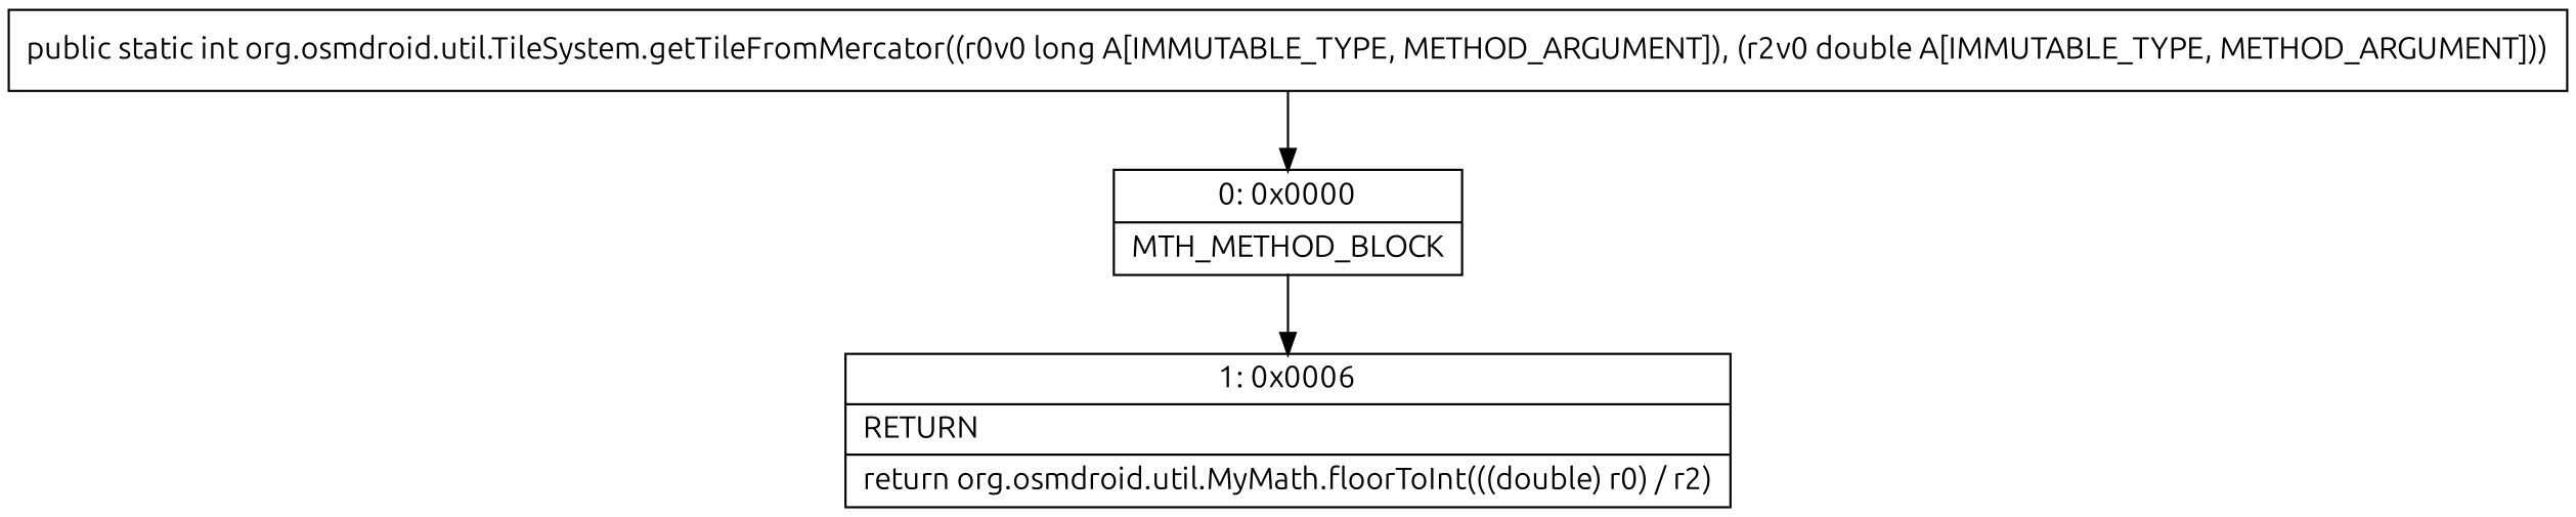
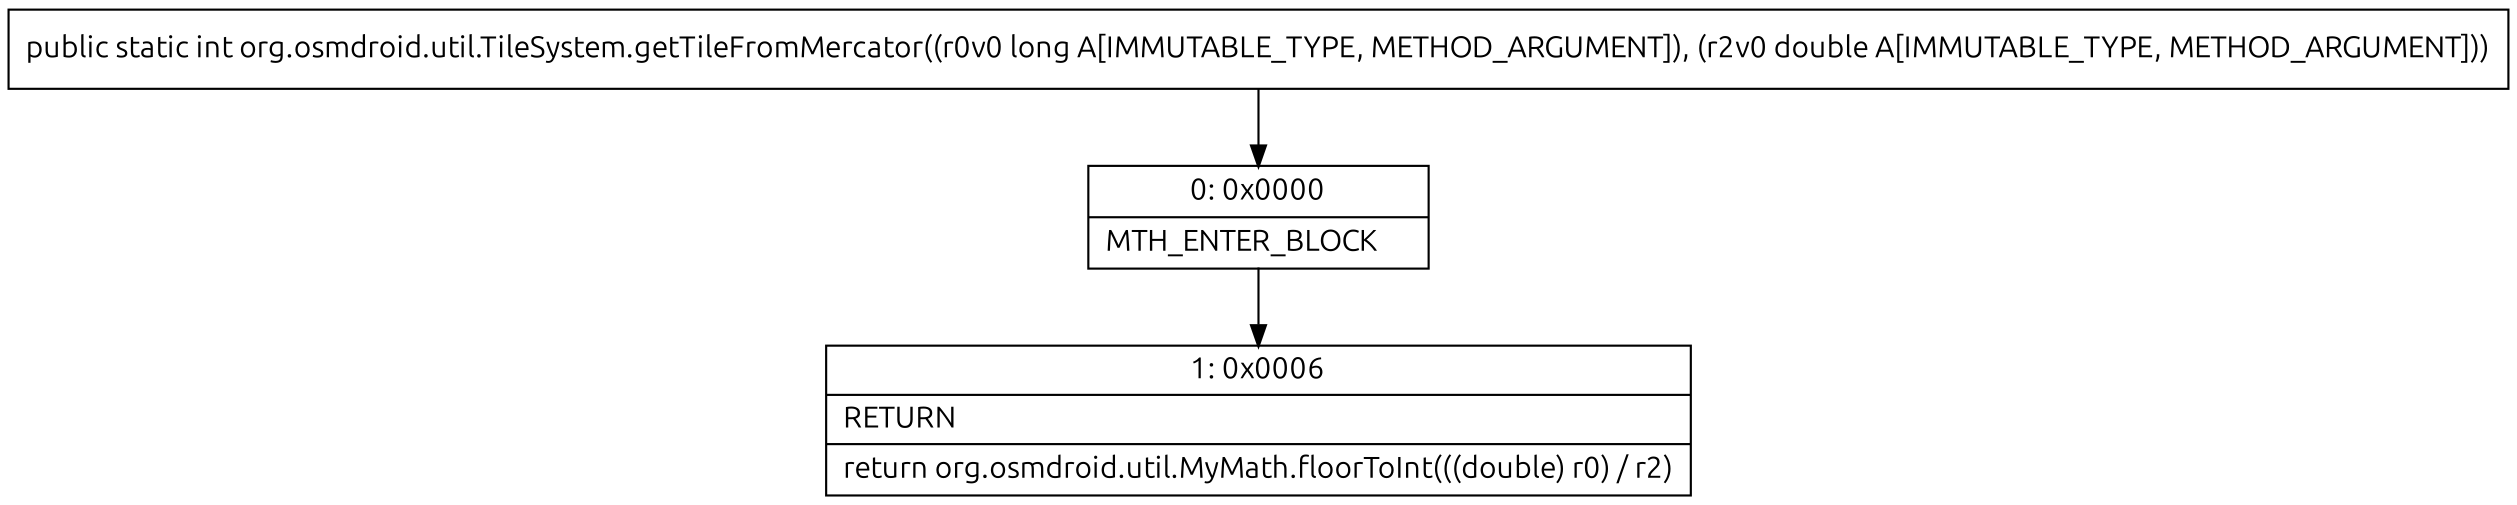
  digraph {
    fontname=Ubuntu
    node [shape=record fontname=Ubuntu]
    edge [fontname=Ubuntu]
-   n1 [label="{0\:\ 0x0000|MTH_METHOD_BLOCK\l}"]
+   n1 [label="{0\:\ 0x0000|MTH_ENTER_BLOCK\l}"]
    n2 [label="{1\:\ 0x0006|RETURN\l|return org.osmdroid.util.MyMath.floorToInt(((double) r0) \/ r2)\l}"]
    n3 [label="{public static int org.osmdroid.util.TileSystem.getTileFromMercator((r0v0 long A[IMMUTABLE_TYPE, METHOD_ARGUMENT]), (r2v0 double A[IMMUTABLE_TYPE, METHOD_ARGUMENT])) }"]
    n1 -> n2
    n3 -> n1
  }
